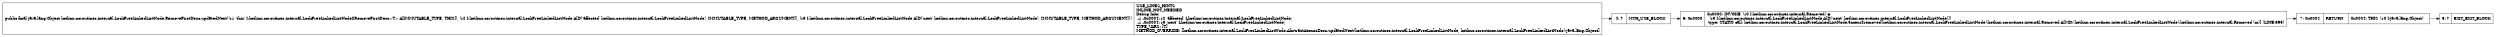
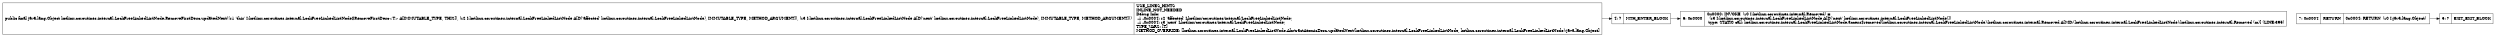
  digraph {
    rankdir=LR
    node [shape=record]
-   n1 [label="{4\:\ ?|MTH_USE_BLOCK\l}"]
+   n1 [label="{4\:\ ?|MTH_ENTER_BLOCK\l}"]
    n2 [label="{6\:\ 0x0000|0x0000: INVOKE  (r0 I:kotlinx.coroutines.internal.Removed) = \l  (r3 I:kotlinx.coroutines.internal.LockFreeLinkedListNode A[D('next' kotlinx.coroutines.internal.LockFreeLinkedListNode)])\l type: STATIC call: kotlinx.coroutines.internal.LockFreeLinkedListNode.access$removed(kotlinx.coroutines.internal.LockFreeLinkedListNode):kotlinx.coroutines.internal.Removed A[MD:(kotlinx.coroutines.internal.LockFreeLinkedListNode):kotlinx.coroutines.internal.Removed (m)] (LINE:395)\l}"]
-   n3 [label="{7\:\ 0x0004|RETURN\l|0x0004: THIS  (r0 I:java.lang.Object) \l}"]
+   n3 [label="{7\:\ 0x0004|RETURN\l|0x0004: RETURN  (r0 I:java.lang.Object) \l}"]
    n4 [label="{5\:\ ?|EXIT_EXIT_BLOCK\l}"]
    n5 [label="{public final java.lang.Object kotlinx.coroutines.internal.LockFreeLinkedListNode.RemoveFirstDesc.updatedNext((r1 'this' I:kotlinx.coroutines.internal.LockFreeLinkedListNode$RemoveFirstDesc\<T\> A[IMMUTABLE_TYPE, THIS]), (r2 I:kotlinx.coroutines.internal.LockFreeLinkedListNode A[D('affected' kotlinx.coroutines.internal.LockFreeLinkedListNode), IMMUTABLE_TYPE, METHOD_ARGUMENT]), (r3 I:kotlinx.coroutines.internal.LockFreeLinkedListNode A[D('next' kotlinx.coroutines.internal.LockFreeLinkedListNode), IMMUTABLE_TYPE, METHOD_ARGUMENT]))  | USE_LINES_HINTS\lINLINE_NOT_NEEDED\lDebug Info:\l  \-1 \-0x0004: r2 'affected' Lkotlinx\/coroutines\/internal\/LockFreeLinkedListNode;\l  \-1 \-0x0004: r3 'next' Lkotlinx\/coroutines\/internal\/LockFreeLinkedListNode;\lTYPE_VARS: [T]\lMETHOD_OVERRIDE: [kotlinx.coroutines.internal.LockFreeLinkedListNode.AbstractAtomicDesc.updatedNext(kotlinx.coroutines.internal.LockFreeLinkedListNode, kotlinx.coroutines.internal.LockFreeLinkedListNode):java.lang.Object]\l}"]
    n1 -> n2
-   n2 -> n3
    n3 -> n4
    n5 -> n1
  }
